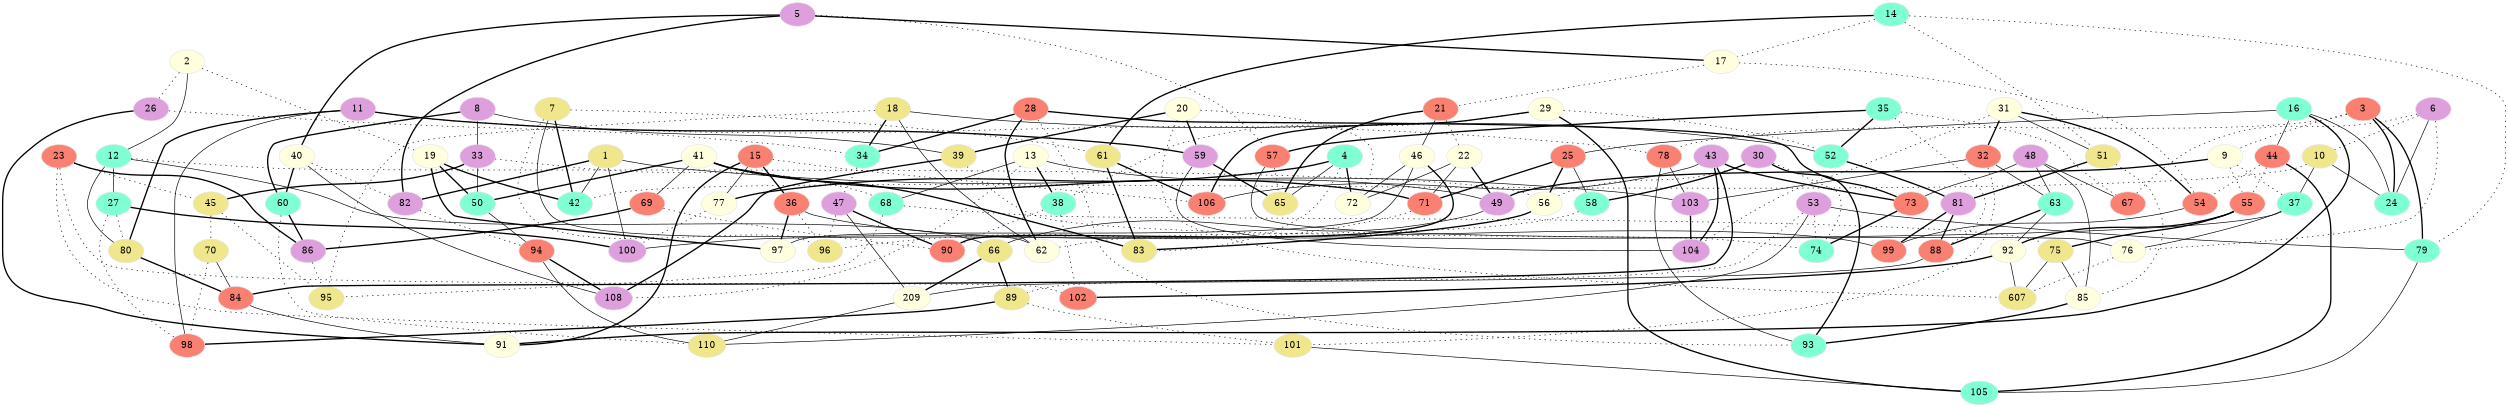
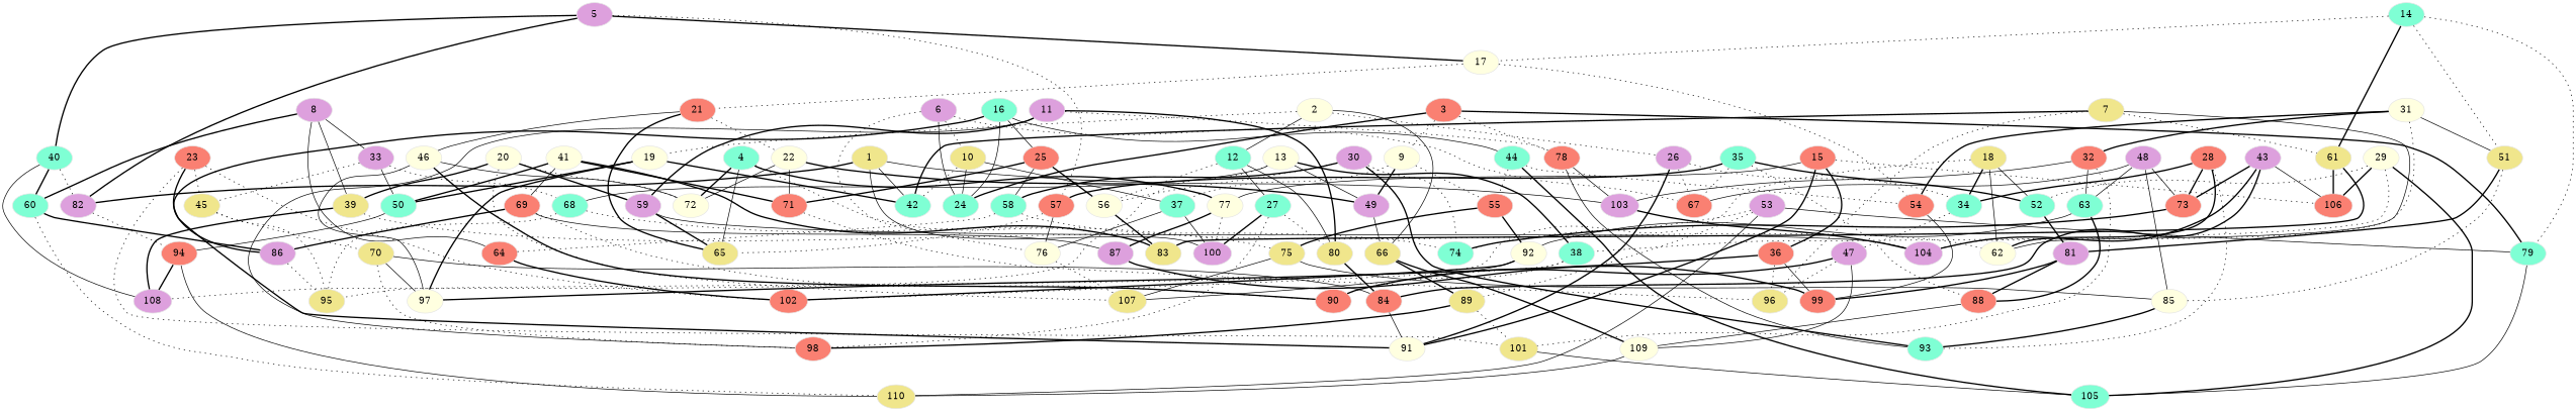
  graph {
    node [color=gray90 fillcolor=salmon style=filled]
    edge [style=bold]
    1 [fillcolor=khaki]
    42 [fillcolor=aquamarine]
    82 [fillcolor=plum]
    100 [fillcolor=plum]
    103 [fillcolor=plum]
    94
    104 [fillcolor=plum]
    2 [fillcolor=lightyellow]
    12 [fillcolor=aquamarine]
    19 [fillcolor=lightyellow]
    26 [fillcolor=plum]
    66 [fillcolor=khaki]
    80 [fillcolor=khaki]
    27 [fillcolor=aquamarine]
    56 [fillcolor=lightyellow]
    50 [fillcolor=aquamarine]
    97 [fillcolor=lightyellow]
    67
    91 [fillcolor=lightyellow]
    34 [fillcolor=aquamarine]
-   109 [fillcolor=lightyellow label=209]
+   109 [fillcolor=lightyellow]
    89 [fillcolor=khaki]
    9 [fillcolor=lightyellow]
    3
    24 [fillcolor=aquamarine]
    78
    79 [fillcolor=aquamarine]
    37 [fillcolor=aquamarine]
    49 [fillcolor=plum]
    55
    93 [fillcolor=aquamarine]
    105 [fillcolor=aquamarine]
    4 [fillcolor=aquamarine]
    65 [fillcolor=khaki]
    72 [fillcolor=lightyellow]
    77 [fillcolor=lightyellow]
    83 [fillcolor=khaki]
+   87 [fillcolor=plum]
    5 [fillcolor=plum]
    17 [fillcolor=lightyellow]
-   40 [fillcolor=lightyellow]
+   40 [fillcolor=aquamarine]
    57
    21
    54
    60 [fillcolor=aquamarine]
    108 [fillcolor=plum]
    76 [fillcolor=lightyellow]
    6 [fillcolor=plum]
    10 [fillcolor=khaki]
-   107 [fillcolor=khaki label=607]
+   107 [fillcolor=khaki]
    7 [fillcolor=khaki]
    61 [fillcolor=khaki]
    62 [fillcolor=lightyellow]
    96 [fillcolor=khaki]
    106
    8 [fillcolor=plum]
    33 [fillcolor=plum]
    39 [fillcolor=khaki]
+   64
    68 [fillcolor=aquamarine]
    45 [fillcolor=khaki]
    74 [fillcolor=aquamarine]
    86 [fillcolor=plum]
    110 [fillcolor=khaki]
    102
    75 [fillcolor=khaki]
    92 [fillcolor=lightyellow]
    11 [fillcolor=plum]
    59 [fillcolor=plum]
    98
    84
    13 [fillcolor=lightyellow]
    38 [fillcolor=aquamarine]
    90
    95 [fillcolor=khaki]
    14 [fillcolor=aquamarine]
    51 [fillcolor=khaki]
    85 [fillcolor=lightyellow]
    81 [fillcolor=plum]
    15
    36
    99
    16 [fillcolor=aquamarine]
    25
-   44
+   44 [fillcolor=aquamarine]
    71
    58 [fillcolor=aquamarine]
    22 [fillcolor=lightyellow]
    46 [fillcolor=lightyellow]
    18 [fillcolor=khaki]
    52 [fillcolor=aquamarine]
    47 [fillcolor=plum]
    20 [fillcolor=lightyellow]
    23
    101 [fillcolor=khaki]
    70 [fillcolor=khaki]
    28
    73
    29 [fillcolor=lightyellow]
    30 [fillcolor=plum]
    31 [fillcolor=lightyellow]
    32
    63 [fillcolor=aquamarine]
    88
    35 [fillcolor=aquamarine]
    41 [fillcolor=lightyellow]
    69
    43 [fillcolor=plum]
    48 [fillcolor=plum]
    53 [fillcolor=plum]
    1 -- 42 [style=solid]
    1 -- 82
    1 -- 100 [style=solid]
    1 -- 103 [style=solid]
    82 -- 94 [style=dotted]
    103 -- 104
    94 -- 108
    94 -- 110 [style=solid]
    2 -- 12 [style=solid]
    2 -- 19 [style=dotted]
    2 -- 26 [style=dotted]
-   12 -- 66 [style=solid]
+   2 -- 66 [style=solid]
    12 -- 80 [style=solid]
    12 -- 27 [style=solid]
    12 -- 56 [style=dotted]
    19 -- 42
    19 -- 50
    19 -- 97
+   26 -- 67 [style=dotted]
    26 -- 91
    26 -- 34 [style=dotted]
    66 -- 109
    66 -- 89
    80 -- 84
    27 -- 100
    27 -- 80 [style=dotted]
    27 -- 98 [style=dotted]
    56 -- 83
    50 -- 94 [style=solid]
    34 -- 47 [style=dotted]
    109 -- 110 [style=solid]
    89 -- 98
    89 -- 101 [style=dotted]
    9 -- 37 [style=dotted]
    9 -- 49
    9 -- 55 [style=dotted]
    3 -- 9 [style=dotted]
    3 -- 24
    3 -- 78 [style=dotted]
    3 -- 79
    78 -- 103 [style=solid]
    78 -- 93 [style=solid]
    79 -- 105 [style=solid]
    37 -- 100 [style=solid]
    37 -- 76 [style=solid]
    49 -- 66 [style=solid]
    55 -- 75
    55 -- 92
    4 -- 65 [style=solid]
    4 -- 72
    4 -- 77
    4 -- 83 [style=dotted]
    77 -- 100 [style=dotted]
+   77 -- 87
+   87 -- 99
    5 -- 82
    5 -- 17
    5 -- 40
    5 -- 57 [style=dotted]
    17 -- 21 [style=dotted]
    17 -- 54 [style=dotted]
    40 -- 82 [style=dotted]
    40 -- 60
    40 -- 108 [style=solid]
    57 -- 65 [style=dotted]
    57 -- 76 [style=solid]
    21 -- 65
    21 -- 22 [style=dotted]
    21 -- 46 [style=solid]
    54 -- 99 [style=solid]
    60 -- 86
    60 -- 110 [style=dotted]
    76 -- 107 [style=dotted]
    6 -- 67 [style=dotted]
    6 -- 24 [style=solid]
    6 -- 76 [style=dotted]
    6 -- 10 [style=dotted]
    10 -- 42 [style=dotted]
    10 -- 24 [style=solid]
    10 -- 37 [style=solid]
    7 -- 42
    7 -- 61 [style=dotted]
    7 -- 62 [style=solid]
    7 -- 96 [style=dotted]
    61 -- 83
    61 -- 106
    8 -- 60
    8 -- 33 [style=solid]
    8 -- 39 [style=solid]
+   8 -- 64 [style=solid]
    33 -- 50 [style=solid]
    33 -- 68 [style=dotted]
-   33 -- 45
+   33 -- 45 [style=dotted]
    39 -- 108
    39 -- 74 [style=dotted]
+   64 -- 102
    68 -- 75 [style=dotted]
    68 -- 95 [style=dotted]
    45 -- 95 [style=dotted]
    45 -- 70 [style=dotted]
    86 -- 95 [style=dotted]
    75 -- 107 [style=solid]
    75 -- 85 [style=solid]
    92 -- 107 [style=solid]
    92 -- 102
    11 -- 80
    11 -- 78 [style=dotted]
    11 -- 59
    11 -- 98 [style=solid]
    59 -- 104 [style=solid]
    59 -- 65
    84 -- 91 [style=solid]
    13 -- 49 [style=solid]
    13 -- 108 [style=dotted]
    13 -- 68 [style=solid]
    13 -- 38
    38 -- 102 [style=dotted]
    38 -- 90 [style=dotted]
    14 -- 79 [style=dotted]
    14 -- 17 [style=dotted]
    14 -- 61
    14 -- 51 [style=dotted]
    51 -- 85 [style=dotted]
    51 -- 81
    85 -- 93
    81 -- 99
    81 -- 88
    15 -- 91
    15 -- 77 [style=solid]
    15 -- 106 [style=dotted]
    15 -- 36
    36 -- 97
    36 -- 96 [style=dotted]
    36 -- 99 [style=solid]
    16 -- 91
    16 -- 24 [style=solid]
    16 -- 25 [style=solid]
    16 -- 44 [style=solid]
    25 -- 56
    25 -- 71
    25 -- 58 [style=solid]
    44 -- 55 [style=dotted]
    44 -- 105
    44 -- 54 [style=dotted]
    71 -- 96 [style=dotted]
    58 -- 62 [style=dotted]
+   58 -- 64 [style=dotted]
    22 -- 49
    22 -- 72 [style=solid]
    22 -- 71 [style=solid]
    46 -- 97 [style=solid]
    46 -- 72 [style=solid]
    46 -- 90
    18 -- 34
    18 -- 62 [style=solid]
    18 -- 95 [style=dotted]
    18 -- 52 [style=solid]
    52 -- 81
    47 -- 109 [style=solid]
    47 -- 96 [style=dotted]
    47 -- 90
    20 -- 72 [style=dotted]
    20 -- 107 [style=dotted]
    20 -- 39
    20 -- 59
    23 -- 45 [style=dotted]
    23 -- 86
    23 -- 102 [style=dotted]
    23 -- 101 [style=dotted]
    101 -- 105 [style=solid]
+   70 -- 97 [style=solid]
    70 -- 98 [style=dotted]
    70 -- 84 [style=solid]
    28 -- 34
    28 -- 93 [style=dotted]
    28 -- 62
    28 -- 73
    73 -- 74
    29 -- 105
    29 -- 106
    29 -- 38 [style=dotted]
    29 -- 52 [style=dotted]
    30 -- 56 [style=dotted]
    30 -- 93
    30 -- 74 [style=dotted]
    30 -- 58
    31 -- 104 [style=dotted]
    31 -- 54
    31 -- 51 [style=solid]
    31 -- 32
    32 -- 103 [style=solid]
    32 -- 101 [style=dotted]
    32 -- 63 [style=solid]
    63 -- 92 [style=solid]
    63 -- 88
    88 -- 109 [style=solid]
    35 -- 67 [style=dotted]
    35 -- 57
    35 -- 52
    35 -- 88 [style=dotted]
    41 -- 50
    41 -- 83
    41 -- 71
    41 -- 69 [style=solid]
+   69 -- 87 [style=solid]
    69 -- 86
    69 -- 90 [style=dotted]
    43 -- 104
    43 -- 106 [style=solid]
    43 -- 84
    43 -- 73
    48 -- 67 [style=solid]
    48 -- 85 [style=solid]
    48 -- 73 [style=solid]
    48 -- 63 [style=solid]
    53 -- 89 [style=dotted]
    53 -- 79 [style=solid]
    53 -- 74 [style=dotted]
    53 -- 110 [style=solid]
  }
